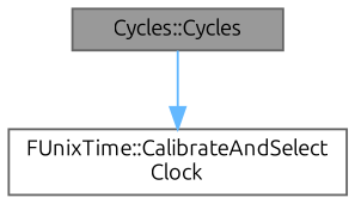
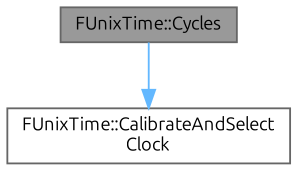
  digraph {
    rankdir=TB
    fontname=Ubuntu
    node [fontname=Ubuntu fontsize=10 shape=box style=filled]
-   n1 [color=gray40 fillcolor=grey60 fontcolor=black height=0.2 label="Cycles::Cycles" width=0.4]
+   n1 [color=gray40 fillcolor=grey60 fontcolor=black height=0.2 label="FUnixTime::Cycles" width=0.4]
    n2 [color=grey40 fillcolor=white height=0.2 label="FUnixTime::CalibrateAndSelect\lClock" width=0.4]
    n1 -> n2 [color=steelblue1 fontname=Ubuntu fontsize=10 labelfontname=Helvetica labelfontsize=10 style=solid]
  }
